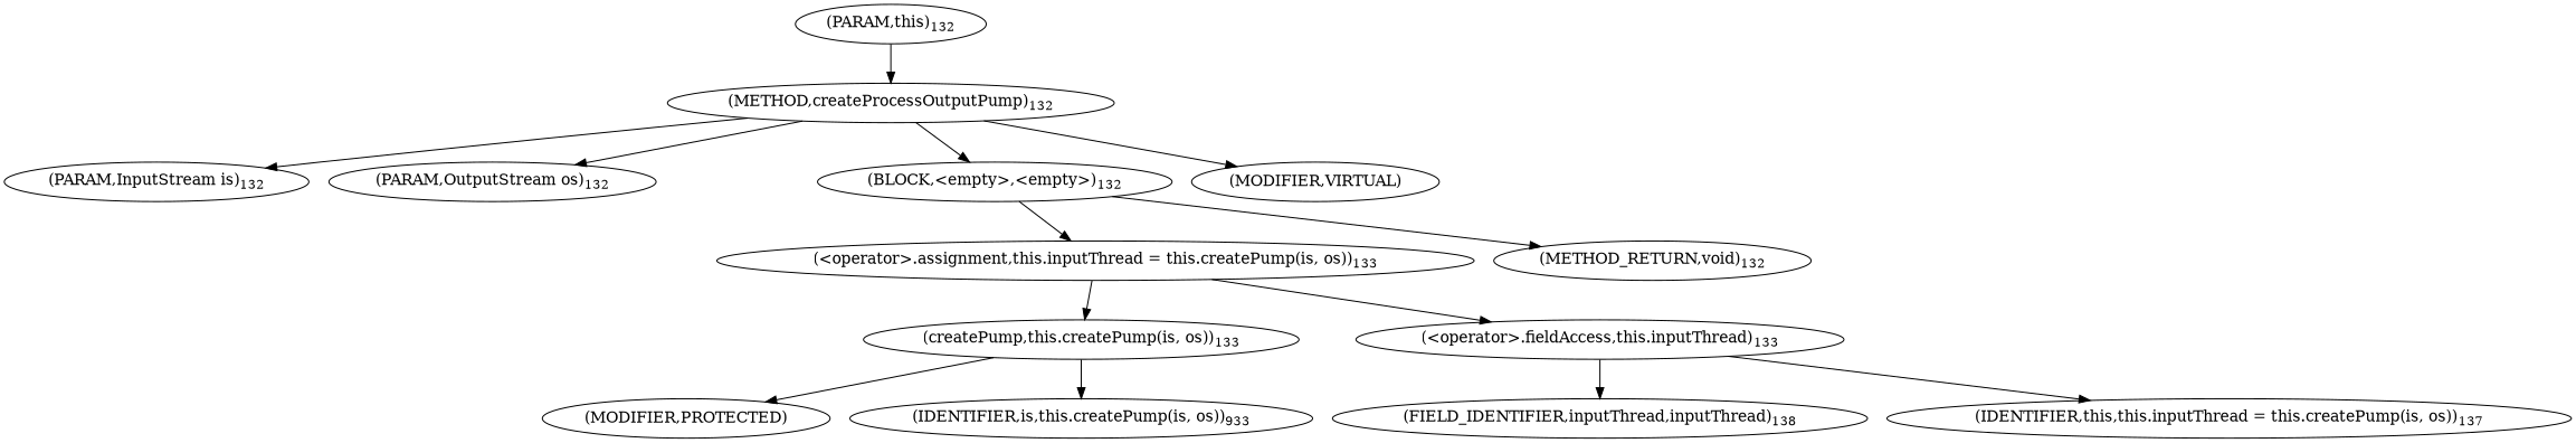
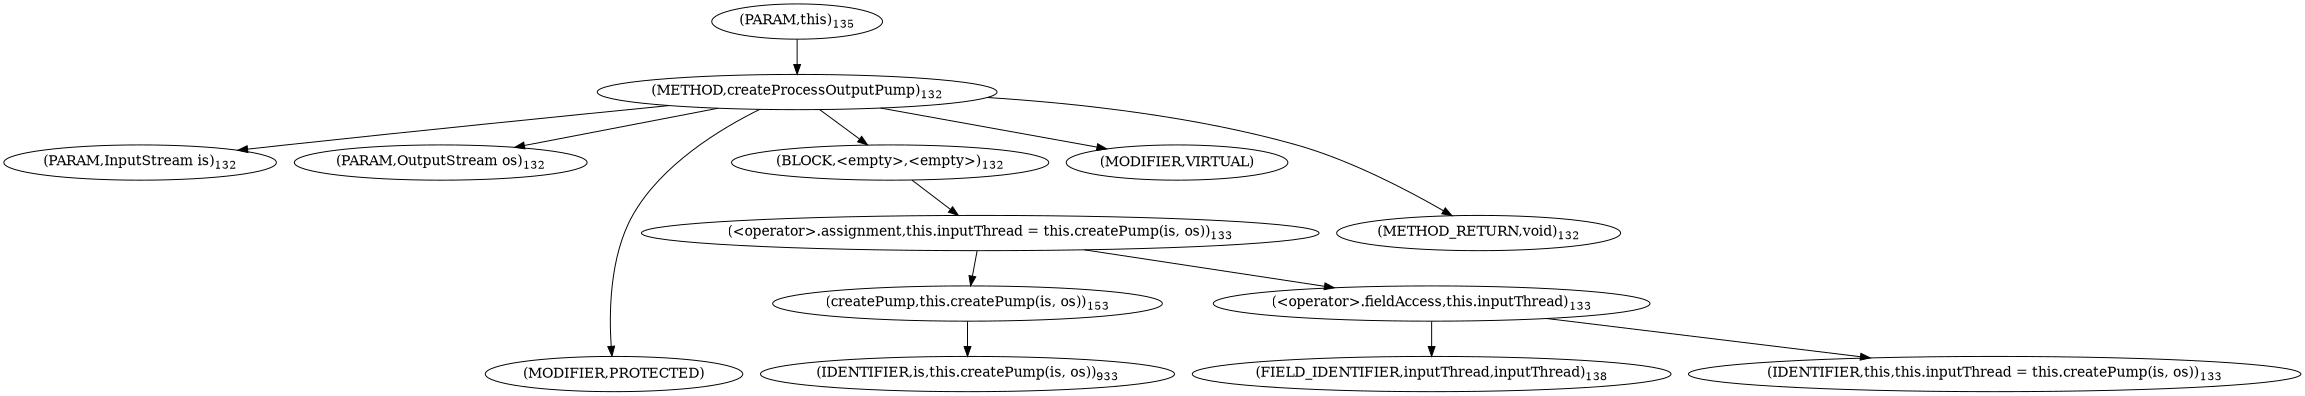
  digraph {
    n1 [label=<(METHOD,createProcessOutputPump)<SUB>132</SUB>>]
    n2 [label=<(PARAM,InputStream is)<SUB>132</SUB>>]
    n3 [label=<(PARAM,OutputStream os)<SUB>132</SUB>>]
    n4 [label=<(BLOCK,&lt;empty&gt;,&lt;empty&gt;)<SUB>132</SUB>>]
    n5 [label=<(MODIFIER,PROTECTED)>]
    n6 [label=<(MODIFIER,VIRTUAL)>]
    n7 [label=<(METHOD_RETURN,void)<SUB>132</SUB>>]
-   n8 [label=<(PARAM,this)<SUB>132</SUB>>]
+   n8 [label=<(PARAM,this)<SUB>135</SUB>>]
    n9 [label=<(&lt;operator&gt;.assignment,this.inputThread = this.createPump(is, os))<SUB>133</SUB>>]
    n10 [label=<(&lt;operator&gt;.fieldAccess,this.inputThread)<SUB>133</SUB>>]
-   n11 [label=<(createPump,this.createPump(is, os))<SUB>133</SUB>>]
-   n12 [label=<(IDENTIFIER,this,this.inputThread = this.createPump(is, os))<SUB>137</SUB>>]
+   n11 [label=<(createPump,this.createPump(is, os))<SUB>153</SUB>>]
+   n12 [label=<(IDENTIFIER,this,this.inputThread = this.createPump(is, os))<SUB>133</SUB>>]
    n13 [label=<(FIELD_IDENTIFIER,inputThread,inputThread)<SUB>138</SUB>>]
    n14 [label=<(IDENTIFIER,is,this.createPump(is, os))<SUB>933</SUB>>]
    n1 -> n2
    n1 -> n3
    n1 -> n4
-   n11 -> n5
+   n1 -> n5
    n1 -> n6
-   n4 -> n7
+   n1 -> n7
    n4 -> n9
    n8 -> n1
    n9 -> n10
    n9 -> n11
    n10 -> n12
    n10 -> n13
    n11 -> n14
  }
